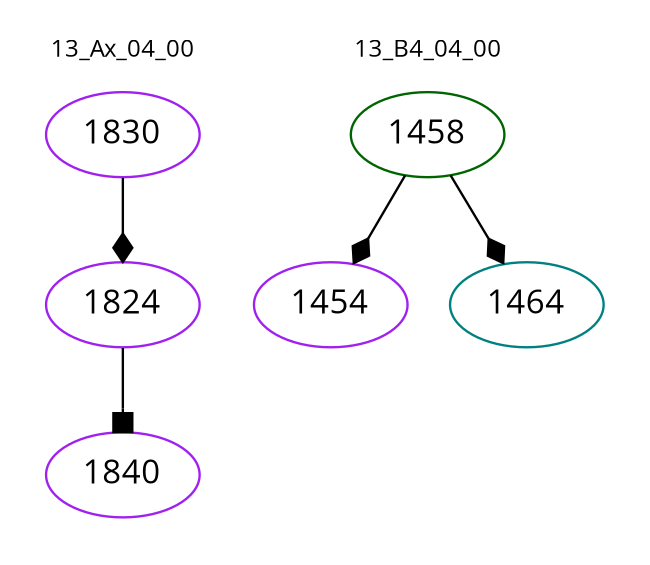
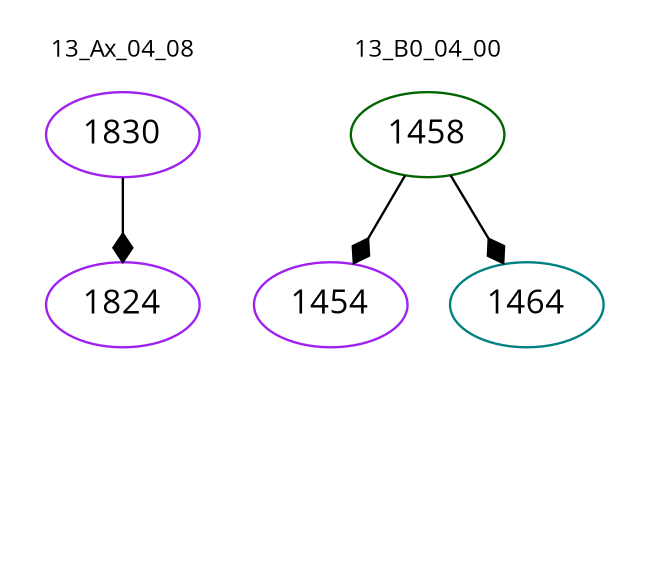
  digraph {
    fontname="Open Sans"
    node [color=purple fontname="Open Sans"]
    edge [arrowhead=diamond color=black fontname="Open Sans"]
    n1 [label=1830]
    n2 [label=1824]
-   n3 [label=1840]
    n4 [color=darkgreen label=1458]
    n5 [label=1454]
    n6 [color=teal label=1464]
    subgraph cluster_1 {
      color=white
      fontsize=10
-     label="13_Ax_04_00"
+     label="13_Ax_04_08"
      n1
      n2
-     n3
    }
    subgraph cluster_2 {
      color=white
      fontsize=10
-     label="13_B4_04_00"
+     label="13_B0_04_00"
      n4
      n5
      n6
    }
    n1 -> n2
-   n2 -> n3 [arrowhead=box]
    n4 -> n5
    n4 -> n6
  }
